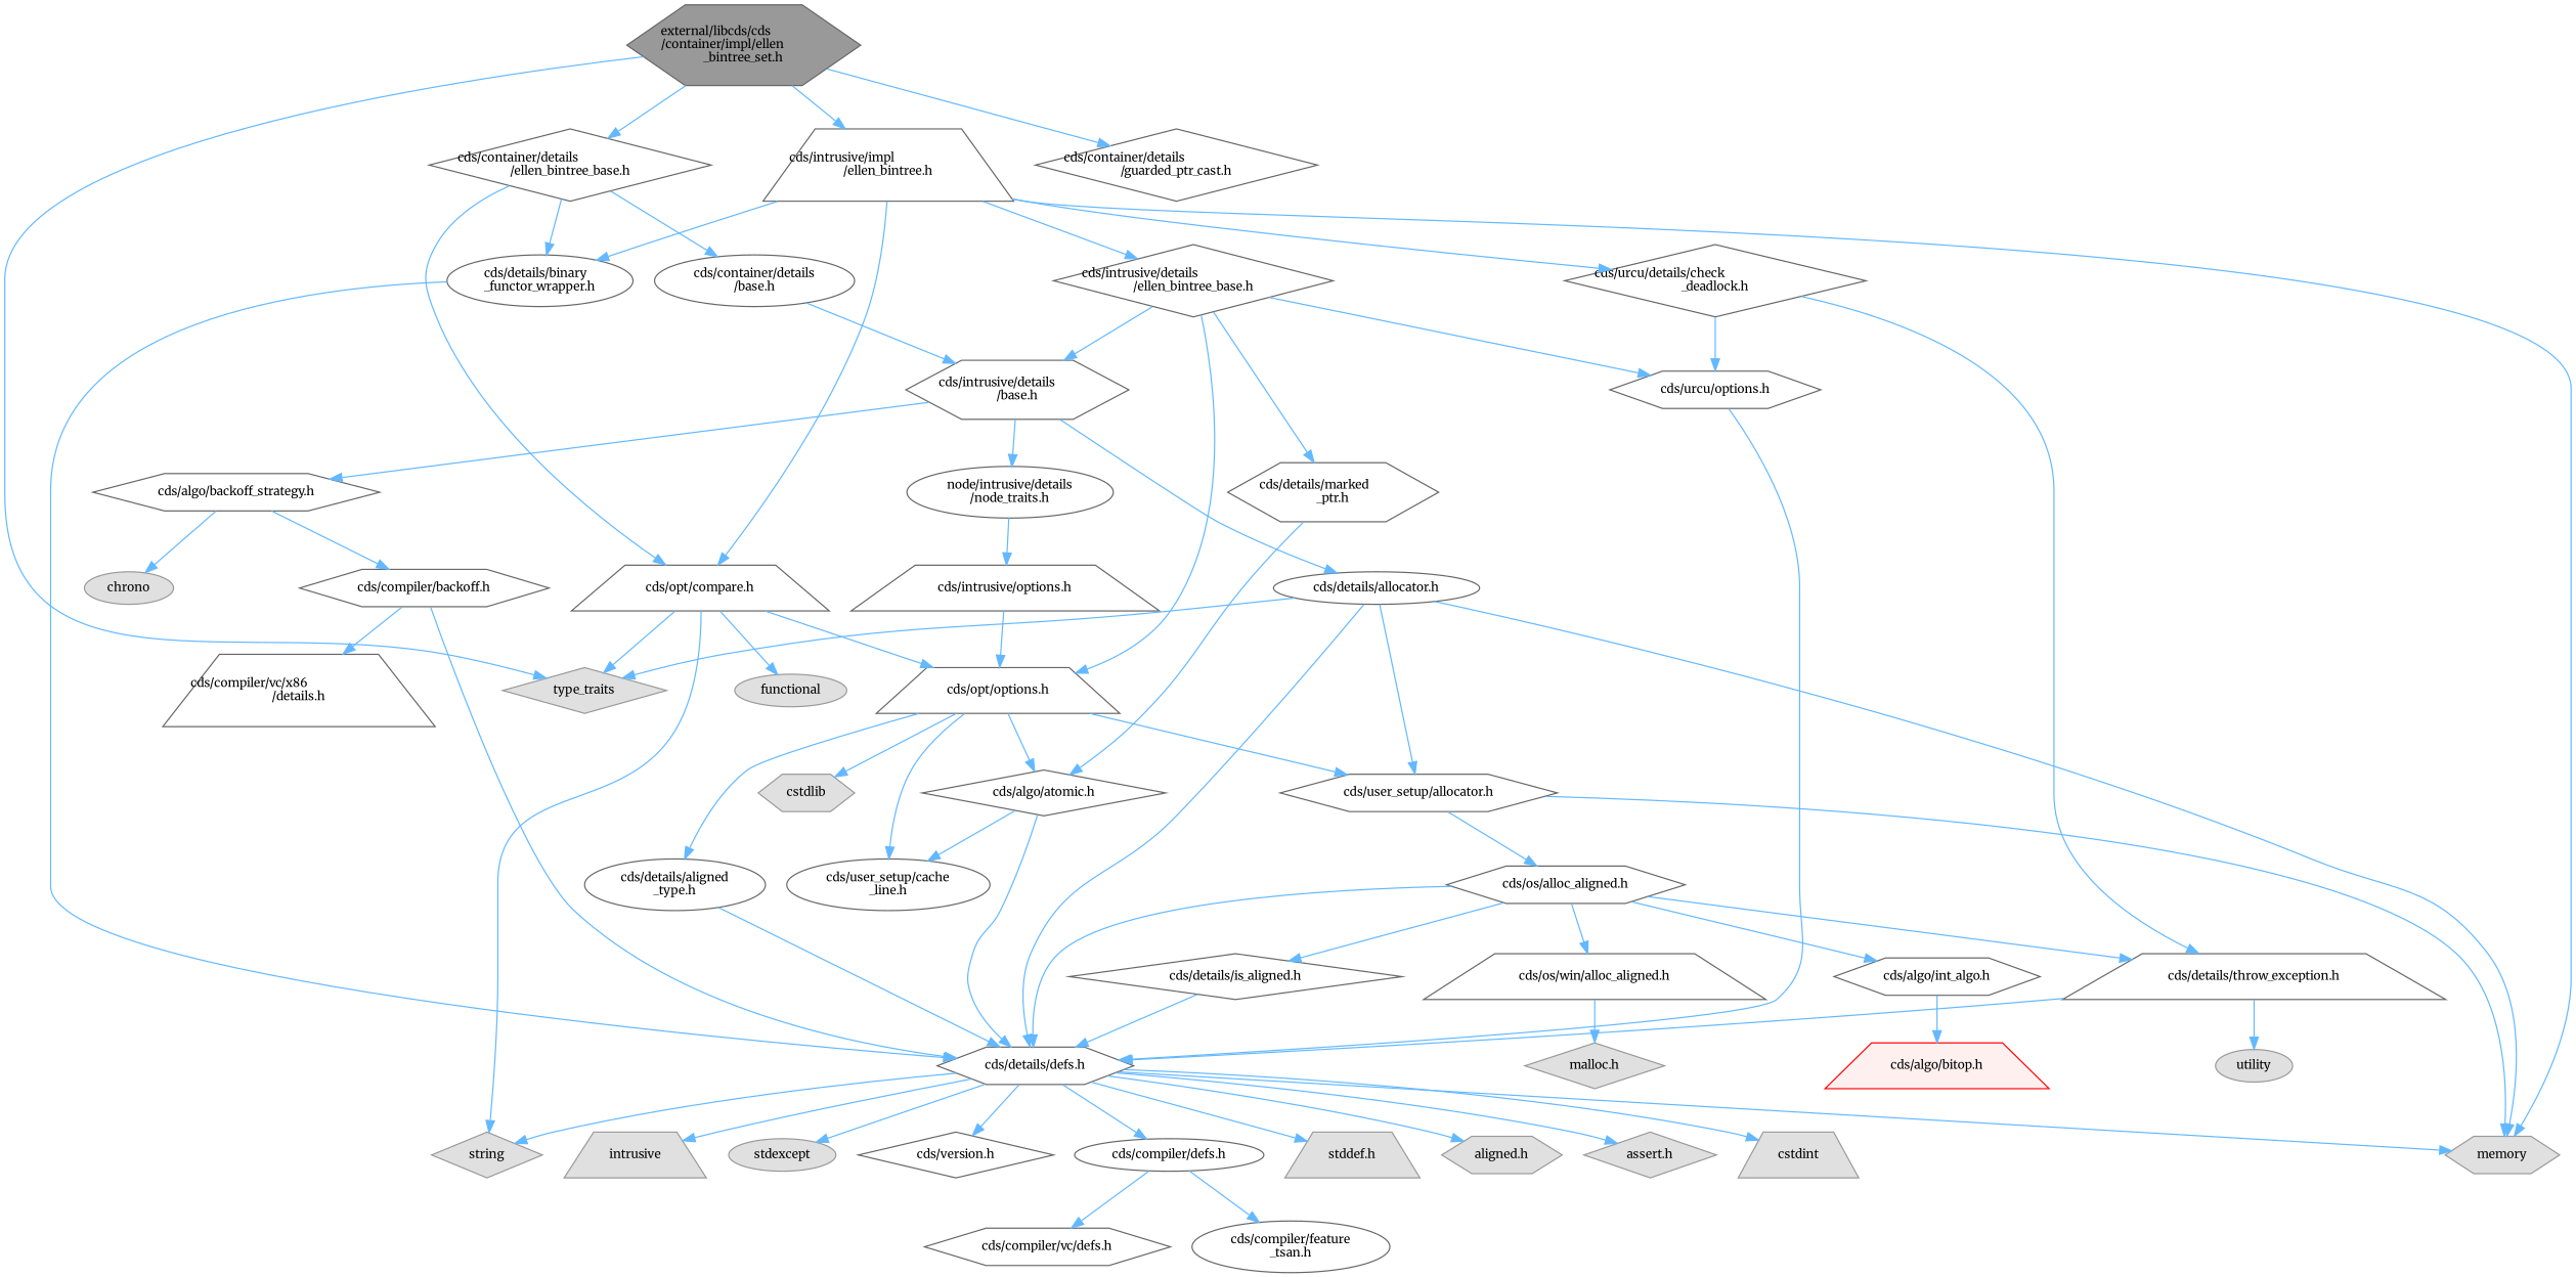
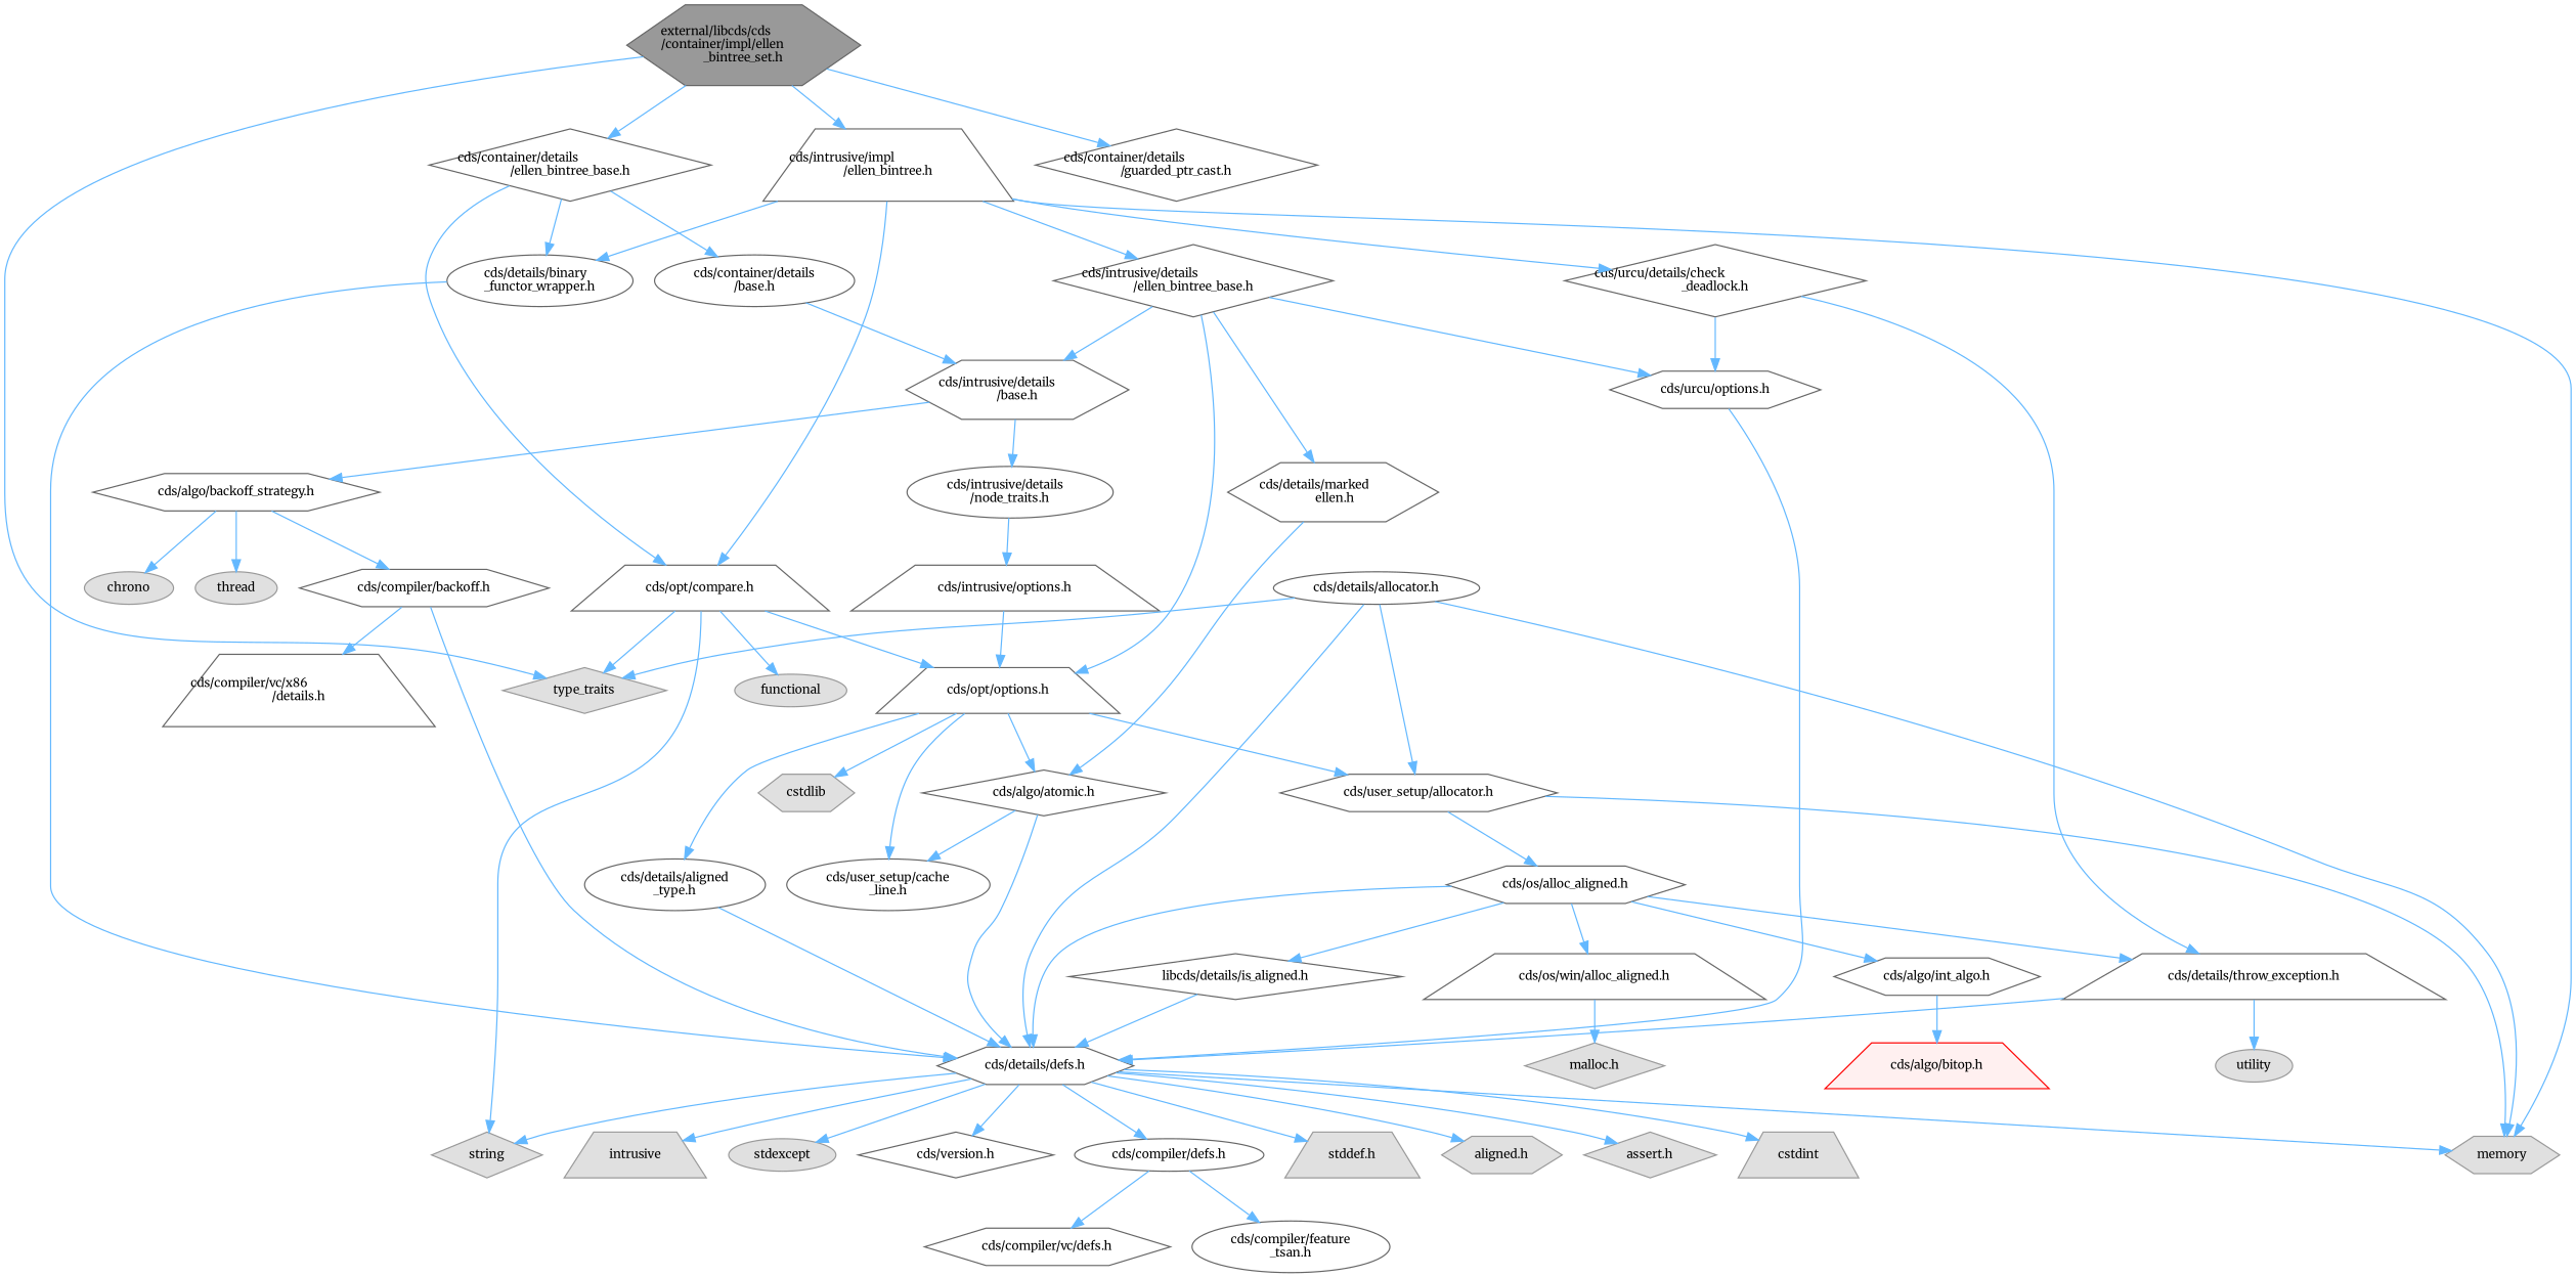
  digraph {
    fontname=Merriweather
    node [color=grey40 fillcolor=white fontname=Merriweather fontsize=10 shape=hexagon style=filled]
    edge [color=steelblue1 fontname=Merriweather fontsize=10 labelfontname=Helvetica labelfontsize=10 style=solid]
    n1 [color=gray40 fillcolor=grey60 fontcolor=black height=0.2 label="external/libcds/cds\l/container/impl/ellen\l_bintree_set.h" width=0.4]
    n2 [color=grey60 fillcolor="#E0E0E0" height=0.2 label=type_traits shape=diamond width=0.4]
    n3 [height=0.2 label="cds/container/details\l/ellen_bintree_base.h" shape=diamond width=0.4]
    n4 [height=0.2 label="cds/intrusive/impl\l/ellen_bintree.h" shape=trapezium width=0.4]
    n5 [height=0.2 label="cds/container/details\l/guarded_ptr_cast.h" shape=diamond width=0.4]
    n6 [height=0.2 label="cds/container/details\l/base.h" shape=ellipse width=0.4]
    n7 [height=0.2 label="cds/opt/compare.h" shape=trapezium width=0.4]
    n8 [height=0.2 label="cds/details/binary\l_functor_wrapper.h" shape=ellipse width=0.4]
    n9 [height=0.2 label="cds/intrusive/details\l/ellen_bintree_base.h" shape=diamond width=0.4]
    n10 [color=grey60 fillcolor="#E0E0E0" height=0.2 label=memory width=0.4]
    n11 [height=0.2 label="cds/urcu/details/check\l_deadlock.h" shape=diamond width=0.4]
    n12 [height=0.2 label="cds/intrusive/details\l/base.h" width=0.4]
    n13 [height=0.2 label="cds/opt/options.h" shape=trapezium width=0.4]
    n14 [height=0.2 label="cds/urcu/options.h" width=0.4]
-   n15 [height=0.2 label="cds/details/marked\l_ptr.h" width=0.4]
+   n15 [height=0.2 label="cds/details/marked\l_ellen.h" width=0.4]
    n16 [color=grey60 fillcolor="#E0E0E0" height=0.2 label=string shape=diamond width=0.4]
    n17 [color=grey60 fillcolor="#E0E0E0" height=0.2 label=functional shape=ellipse width=0.4]
    n18 [height=0.2 label="cds/details/defs.h" width=0.4]
-   n19 [height=0.2 label="node/intrusive/details\l/node_traits.h" shape=ellipse width=0.4]
+   n19 [height=0.2 label="cds/intrusive/details\l/node_traits.h" shape=ellipse width=0.4]
    n20 [height=0.2 label="cds/details/allocator.h" shape=ellipse width=0.4]
    n21 [height=0.2 label="cds/algo/backoff_strategy.h" width=0.4]
    n22 [color=grey60 fillcolor="#E0E0E0" height=0.2 label=cstdlib width=0.4]
    n23 [height=0.2 label="cds/details/aligned\l_type.h" shape=ellipse width=0.4]
    n24 [height=0.2 label="cds/user_setup/allocator.h" width=0.4]
    n25 [height=0.2 label="cds/user_setup/cache\l_line.h" shape=ellipse width=0.4]
    n26 [height=0.2 label="cds/algo/atomic.h" shape=diamond width=0.4]
    n27 [height=0.2 label="cds/intrusive/options.h" shape=trapezium width=0.4]
+   n28 [color=grey60 fillcolor="#E0E0E0" height=0.2 label=thread shape=ellipse width=0.4]
    n29 [color=grey60 fillcolor="#E0E0E0" height=0.2 label=chrono shape=ellipse width=0.4]
    n30 [height=0.2 label="cds/compiler/backoff.h" width=0.4]
    n31 [height=0.2 label="cds/os/alloc_aligned.h" width=0.4]
    n32 [color=grey60 fillcolor="#E0E0E0" height=0.2 label="stddef.h" shape=trapezium width=0.4]
    n33 [color=grey60 fillcolor="#E0E0E0" height=0.2 label="aligned.h" width=0.4]
    n34 [color=grey60 fillcolor="#E0E0E0" height=0.2 label="assert.h" shape=diamond width=0.4]
    n35 [color=grey60 fillcolor="#E0E0E0" height=0.2 label=cstdint shape=trapezium width=0.4]
    n36 [color=grey60 fillcolor="#E0E0E0" height=0.2 label=intrusive shape=trapezium width=0.4]
    n37 [color=grey60 fillcolor="#E0E0E0" height=0.2 label=stdexcept shape=ellipse width=0.4]
    n38 [height=0.2 label="cds/version.h" shape=diamond width=0.4]
    n39 [height=0.2 label="cds/compiler/defs.h" shape=ellipse width=0.4]
    n40 [height=0.2 label="cds/compiler/vc/defs.h" width=0.4]
    n41 [height=0.2 label="cds/compiler/feature\l_tsan.h" shape=ellipse width=0.4]
    n42 [height=0.2 label="cds/os/win/alloc_aligned.h" shape=trapezium width=0.4]
-   n43 [height=0.2 label="cds/details/is_aligned.h" shape=diamond width=0.4]
+   n43 [height=0.2 label="libcds/details/is_aligned.h" shape=diamond width=0.4]
    n44 [height=0.2 label="cds/algo/int_algo.h" width=0.4]
    n45 [height=0.2 label="cds/details/throw_exception.h" shape=trapezium width=0.4]
    n46 [color=grey60 fillcolor="#E0E0E0" height=0.2 label="malloc.h" shape=diamond width=0.4]
    n47 [color=red fillcolor="#FFF0F0" height=0.2 label="cds/algo/bitop.h" shape=trapezium width=0.4]
    n48 [color=grey60 fillcolor="#E0E0E0" height=0.2 label=utility shape=ellipse width=0.4]
    n49 [height=0.2 label="cds/compiler/vc/x86\l/details.h" shape=trapezium width=0.4]
    n1 -> n2
    n1 -> n3
    n1 -> n4
    n1 -> n5
    n3 -> n6
    n3 -> n7
    n3 -> n8
    n4 -> n7
    n4 -> n8
    n4 -> n9
    n4 -> n10
    n4 -> n11
    n6 -> n12
    n7 -> n2
    n7 -> n13
    n7 -> n16
    n7 -> n17
    n8 -> n18
    n9 -> n12
    n9 -> n13
    n9 -> n14
    n9 -> n15
    n11 -> n14
    n11 -> n45
    n12 -> n19
-   n12 -> n20
    n12 -> n21
    n13 -> n22
    n13 -> n23
    n13 -> n24
    n13 -> n25
    n13 -> n26
    n14 -> n18
    n15 -> n26
    n18 -> n10
    n18 -> n16
    n18 -> n32
    n18 -> n33
    n18 -> n34
    n18 -> n35
    n18 -> n36
    n18 -> n37
    n18 -> n38
    n18 -> n39
    n19 -> n27
    n20 -> n2
    n20 -> n10
    n20 -> n18
    n20 -> n24
+   n21 -> n28
    n21 -> n29
    n21 -> n30
    n23 -> n18
    n24 -> n10
    n24 -> n31
    n26 -> n18
    n26 -> n25
    n27 -> n13
    n30 -> n18
    n30 -> n49
    n31 -> n18
    n31 -> n42
    n31 -> n43
    n31 -> n44
    n31 -> n45
    n39 -> n40
    n39 -> n41
    n42 -> n46
    n43 -> n18
    n44 -> n47
    n45 -> n18
    n45 -> n48
  }
